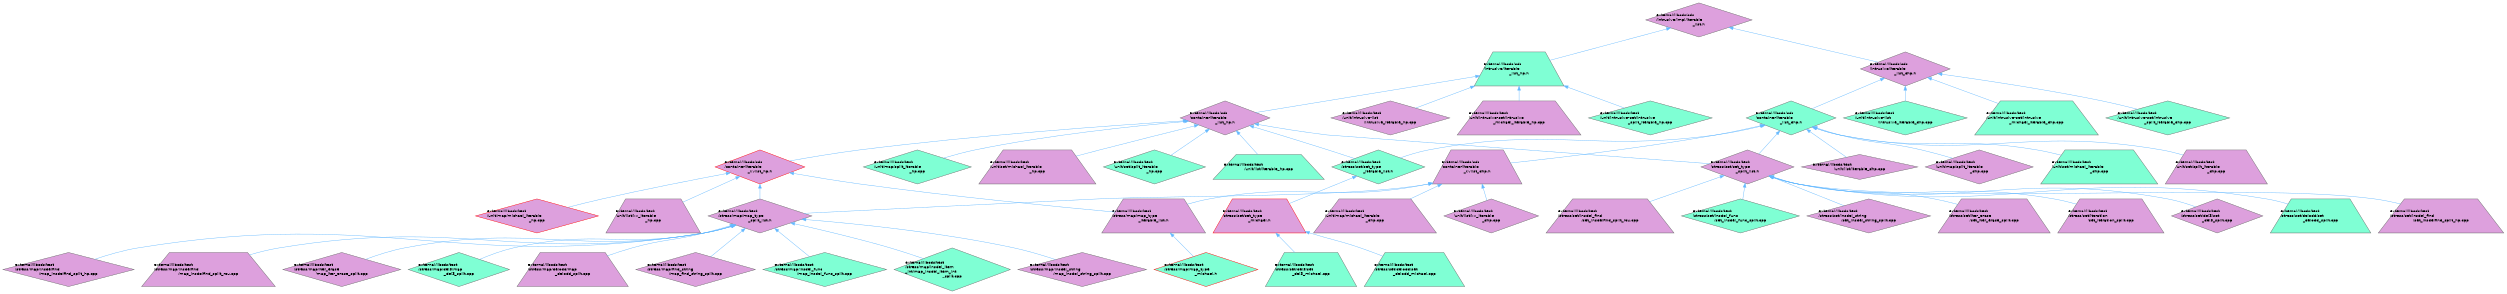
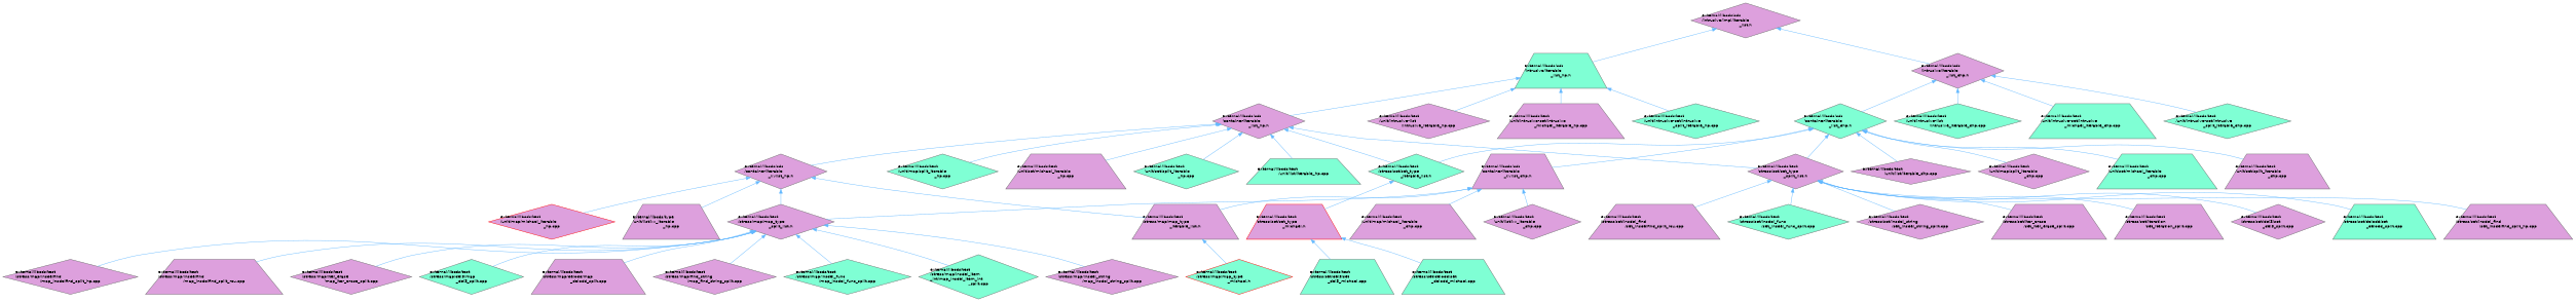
  digraph {
    node [color=grey40 fillcolor=plum fontname=Helvetica fontsize=10 shape=diamond style=filled]
    edge [color=steelblue1 dir=back fontname=Helvetica fontsize=10 labelfontname=Helvetica labelfontsize=10 style=solid]
    n1 [color=gray40 fontcolor=black height=0.2 label="external/libcds/cds\l/intrusive/impl/iterable\l_list.h" width=0.4]
    n2 [height=0.2 label="external/libcds/cds\l/intrusive/iterable\l_list_dhp.h" width=0.4]
    n3 [fillcolor=aquamarine height=0.2 label="external/libcds/cds\l/intrusive/iterable\l_list_hp.h" shape=trapezium width=0.4]
    n4 [fillcolor=aquamarine height=0.2 label="external/libcds/cds\l/container/iterable\l_list_dhp.h" width=0.4]
    n5 [fillcolor=aquamarine height=0.2 label="external/libcds/test\l/unit/intrusive-list\l/intrusive_iterable_dhp.cpp" width=0.4]
    n6 [fillcolor=aquamarine height=0.2 label="external/libcds/test\l/unit/intrusive-set/intrusive\l_michael_iterable_dhp.cpp" shape=trapezium width=0.4]
    n7 [fillcolor=aquamarine height=0.2 label="external/libcds/test\l/unit/intrusive-set/intrusive\l_split_iterable_dhp.cpp" width=0.4]
    n8 [height=0.2 label="external/libcds/cds\l/container/iterable\l_list_hp.h" width=0.4]
    n9 [height=0.2 label="external/libcds/test\l/unit/intrusive-list\l/intrusive_iterable_hp.cpp" width=0.4]
    n10 [height=0.2 label="external/libcds/test\l/unit/intrusive-set/intrusive\l_michael_iterable_hp.cpp" shape=trapezium width=0.4]
    n11 [fillcolor=aquamarine height=0.2 label="external/libcds/test\l/unit/intrusive-set/intrusive\l_split_iterable_hp.cpp" width=0.4]
    n12 [height=0.2 label="external/libcds/cds\l/container/iterable\l_kvlist_dhp.h" shape=trapezium width=0.4]
    n13 [fillcolor=aquamarine height=0.2 label="external/libcds/test\l/stress/set/set_type\l_iterable_list.h" width=0.4]
    n14 [height=0.2 label="external/libcds/test\l/stress/set/set_type\l_split_list.h" width=0.4]
    n15 [height=0.2 label="external/libcds/test\l/unit/list/iterable_dhp.cpp" width=0.4]
    n16 [height=0.2 label="external/libcds/test\l/unit/map/split_iterable\l_dhp.cpp" width=0.4]
    n17 [fillcolor=aquamarine height=0.2 label="external/libcds/test\l/unit/set/michael_iterable\l_dhp.cpp" shape=trapezium width=0.4]
    n18 [height=0.2 label="external/libcds/test\l/unit/set/split_iterable\l_dhp.cpp" shape=trapezium width=0.4]
    n19 [height=0.2 label="external/libcds/test\l/stress/map/map_type\l_iterable_list.h" shape=trapezium width=0.4]
    n20 [height=0.2 label="external/libcds/test\l/stress/map/map_type\l_split_list.h" width=0.4]
    n21 [height=0.2 label="external/libcds/test\l/unit/list/kv_iterable\l_dhp.cpp" width=0.4]
    n22 [height=0.2 label="external/libcds/test\l/unit/map/michael_iterable\l_dhp.cpp" shape=trapezium width=0.4]
    n23 [color=red height=0.2 label="external/libcds/test\l/stress/set/set_type\l_michael.h" shape=trapezium width=0.4]
    n24 [height=0.2 label="external/libcds/test\l/stress/set/del3/set\l_del3_split.cpp" width=0.4]
    n25 [fillcolor=aquamarine height=0.2 label="external/libcds/test\l/stress/set/delodd/set\l_delodd_split.cpp" shape=trapezium width=0.4]
    n26 [height=0.2 label="external/libcds/test\l/stress/set/insdel_find\l/set_insdelfind_split_hp.cpp" shape=trapezium width=0.4]
    n27 [height=0.2 label="external/libcds/test\l/stress/set/insdel_find\l/set_insdelfind_split_rcu.cpp" shape=trapezium width=0.4]
    n28 [fillcolor=aquamarine height=0.2 label="external/libcds/test\l/stress/set/insdel_func\l/set_insdel_func_split.cpp" width=0.4]
    n29 [height=0.2 label="external/libcds/test\l/stress/set/insdel_string\l/set_insdel_string_split.cpp" width=0.4]
    n30 [height=0.2 label="external/libcds/test\l/stress/set/iter_erase\l/set_iter_erase_split.cpp" shape=trapezium width=0.4]
    n31 [height=0.2 label="external/libcds/test\l/stress/set/iteration\l/set_iteration_split.cpp" shape=trapezium width=0.4]
    n32 [color=red fillcolor=aquamarine height=0.2 label="external/libcds/test\l/stress/map/map_type\l_michael.h" width=0.4]
    n33 [fillcolor=aquamarine height=0.2 label="external/libcds/test\l/stress/map/del3/map\l_del3_split.cpp" width=0.4]
    n34 [height=0.2 label="external/libcds/test\l/stress/map/delodd/map\l_delodd_split.cpp" shape=trapezium width=0.4]
    n35 [height=0.2 label="external/libcds/test\l/stress/map/find_string\l/map_find_string_split.cpp" width=0.4]
    n36 [fillcolor=aquamarine height=0.2 label="external/libcds/test\l/stress/map/insdel_func\l/map_insdel_func_split.cpp" width=0.4]
    n37 [fillcolor=aquamarine height=0.2 label="external/libcds/test\l/stress/map/insdel_item\l_int/map_insdel_item_int\l_split.cpp" width=0.4]
    n38 [height=0.2 label="external/libcds/test\l/stress/map/insdel_string\l/map_insdel_string_split.cpp" width=0.4]
    n39 [height=0.2 label="external/libcds/test\l/stress/map/insdelfind\l/map_insdelfind_split_hp.cpp" width=0.4]
    n40 [height=0.2 label="external/libcds/test\l/stress/map/insdelfind\l/map_insdelfind_split_rcu.cpp" shape=trapezium width=0.4]
    n41 [height=0.2 label="external/libcds/test\l/stress/map/iter_erase\l/map_iter_erase_split.cpp" width=0.4]
    n42 [fillcolor=aquamarine height=0.2 label="external/libcds/test\l/stress/set/del3/set\l_del3_michael.cpp" shape=trapezium width=0.4]
    n43 [fillcolor=aquamarine height=0.2 label="external/libcds/test\l/stress/set/delodd/set\l_delodd_michael.cpp" shape=trapezium width=0.4]
-   n44 [color=red height=0.2 label="external/libcds/cds\l/container/iterable\l_kvlist_hp.h" width=0.4]
+   n44 [height=0.2 label="external/libcds/cds\l/container/iterable\l_kvlist_hp.h" width=0.4]
    n45 [fillcolor=aquamarine height=0.2 label="external/libcds/test\l/unit/list/iterable_hp.cpp" shape=trapezium width=0.4]
    n46 [fillcolor=aquamarine height=0.2 label="external/libcds/test\l/unit/map/split_iterable\l_hp.cpp" width=0.4]
    n47 [height=0.2 label="external/libcds/test\l/unit/set/michael_iterable\l_hp.cpp" shape=trapezium width=0.4]
    n48 [fillcolor=aquamarine height=0.2 label="external/libcds/test\l/unit/set/split_iterable\l_hp.cpp" width=0.4]
-   n49 [height=0.2 label="external/libcds/test\l/unit/list/kv_iterable\l_hp.cpp" shape=trapezium width=0.4]
+   n49 [height=0.2 label="external/libcds/type\l/unit/list/kv_iterable\l_hp.cpp" shape=trapezium width=0.4]
    n50 [color=red height=0.2 label="external/libcds/test\l/unit/map/michael_iterable\l_hp.cpp" width=0.4]
    n1 -> n2
    n1 -> n3
    n2 -> n4
    n2 -> n5
    n2 -> n6
    n2 -> n7
    n3 -> n8
    n3 -> n9
    n3 -> n10
    n3 -> n11
    n4 -> n12
    n4 -> n13
    n4 -> n14
    n4 -> n15
    n4 -> n16
    n4 -> n17
    n4 -> n18
    n8 -> n13
    n8 -> n14
    n8 -> n44
    n8 -> n45
    n8 -> n46
    n8 -> n47
    n8 -> n48
    n12 -> n19
    n12 -> n20
    n12 -> n21
    n12 -> n22
    n13 -> n23
    n14 -> n24
    n14 -> n25
    n14 -> n26
    n14 -> n27
    n14 -> n28
    n14 -> n29
    n14 -> n30
    n14 -> n31
    n19 -> n32
    n20 -> n33
    n20 -> n34
    n20 -> n35
    n20 -> n36
    n20 -> n37
    n20 -> n38
    n20 -> n39
    n20 -> n40
    n20 -> n41
    n23 -> n42
    n23 -> n43
    n44 -> n19
    n44 -> n20
    n44 -> n49
    n44 -> n50
  }
